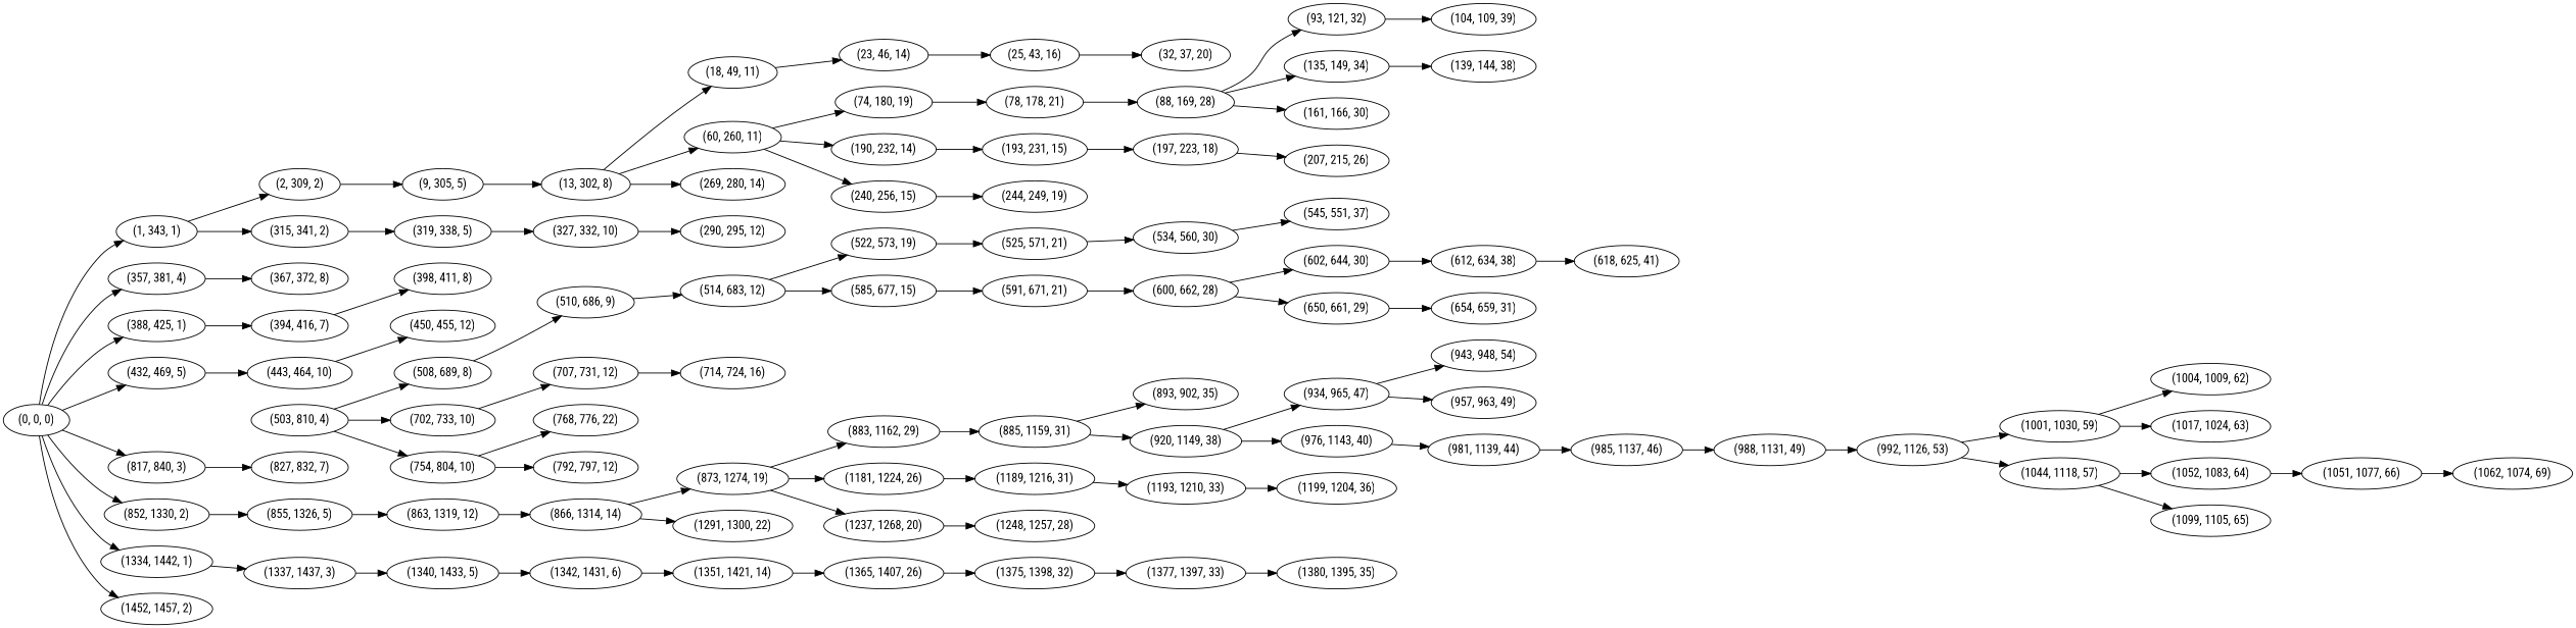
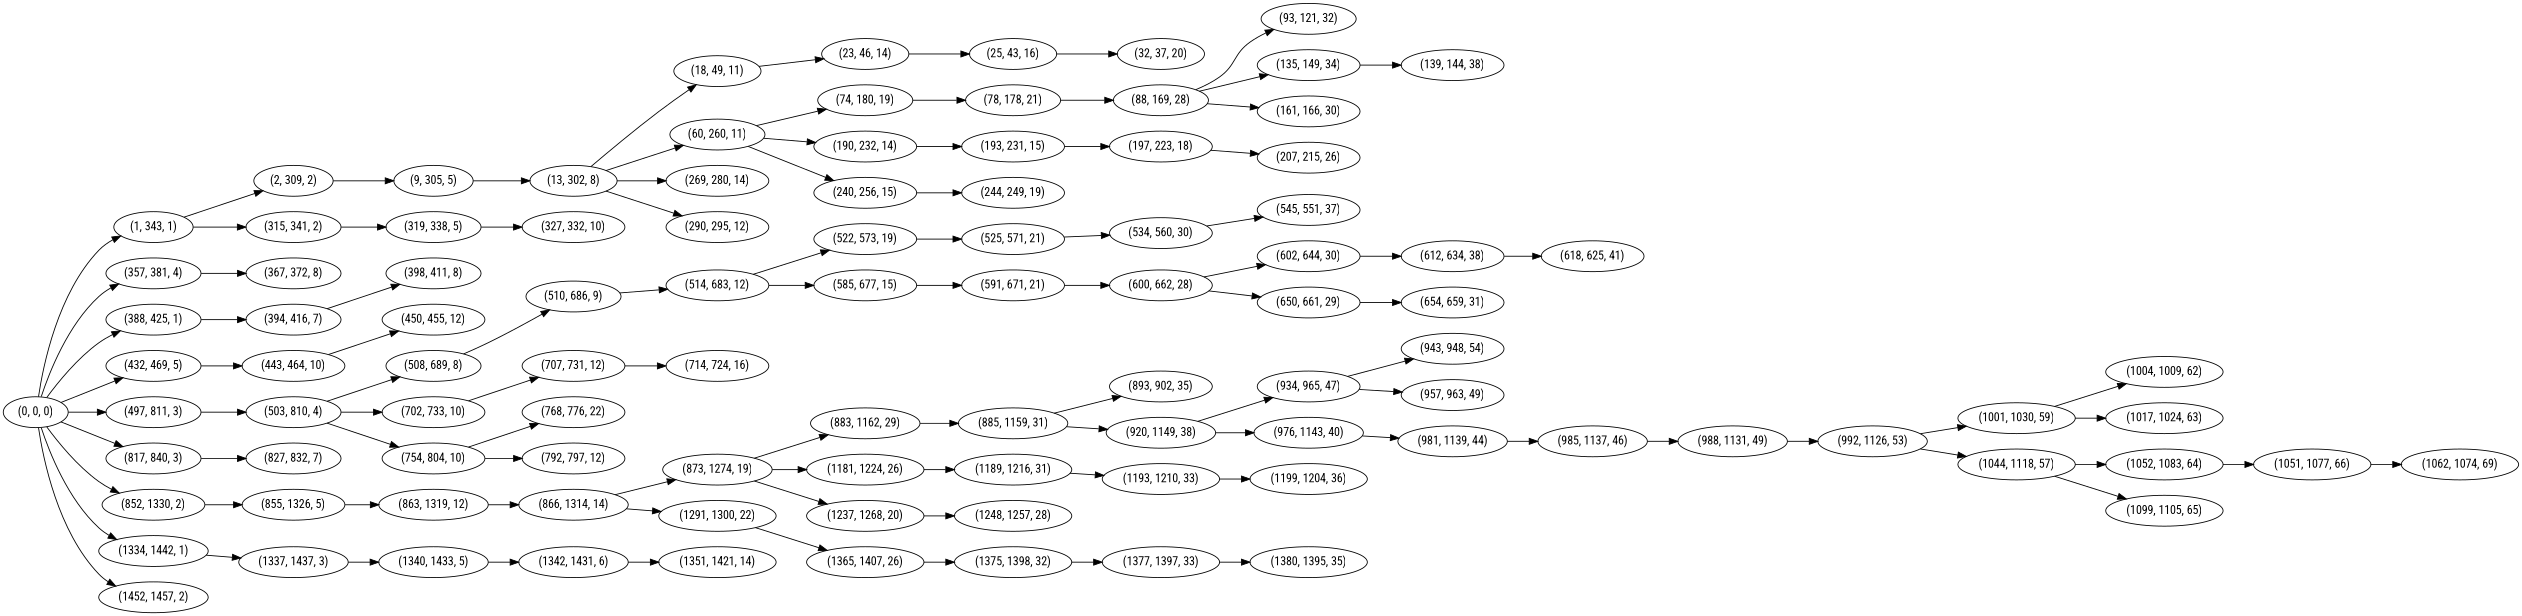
  digraph {
    fontname="Roboto Condensed"
    rankdir=LR
    node [fontname="Roboto Condensed"]
    edge [fontname="Roboto Condensed"]
    "(0, 0, 0)"
    "(1, 343, 1)"
    "(357, 381, 4)"
    "(388, 425, 1)"
    "(432, 469, 5)"
+   "(497, 811, 3)"
    "(817, 840, 3)"
    "(852, 1330, 2)"
    "(1334, 1442, 1)"
    "(1452, 1457, 2)"
    "(2, 309, 2)"
    "(315, 341, 2)"
    "(367, 372, 8)"
    "(394, 416, 7)"
    "(443, 464, 10)"
    "(503, 810, 4)"
    "(827, 832, 7)"
    "(855, 1326, 5)"
    "(1337, 1437, 3)"
    "(9, 305, 5)"
    "(319, 338, 5)"
    "(13, 302, 8)"
    "(18, 49, 11)"
    "(60, 260, 11)"
    "(269, 280, 14)"
    "(290, 295, 12)"
    "(23, 46, 14)"
    "(74, 180, 19)"
    "(190, 232, 14)"
    "(240, 256, 15)"
    "(25, 43, 16)"
    "(32, 37, 20)"
    "(78, 178, 21)"
    "(193, 231, 15)"
    "(244, 249, 19)"
    "(88, 169, 28)"
    "(93, 121, 32)"
    "(135, 149, 34)"
    "(161, 166, 30)"
-   "(104, 109, 39)"
    "(139, 144, 38)"
    "(197, 223, 18)"
    "(207, 215, 26)"
    "(327, 332, 10)"
    "(398, 411, 8)"
    "(450, 455, 12)"
    "(508, 689, 8)"
    "(702, 733, 10)"
    "(754, 804, 10)"
    "(510, 686, 9)"
    "(707, 731, 12)"
    "(768, 776, 22)"
    "(792, 797, 12)"
    "(514, 683, 12)"
    "(522, 573, 19)"
    "(585, 677, 15)"
    "(525, 571, 21)"
    n58 [label="(591, 671, 21)"]
    "(534, 560, 30)"
    "(545, 551, 37)"
    "(600, 662, 28)"
    "(602, 644, 30)"
    "(650, 661, 29)"
    "(612, 634, 38)"
    "(654, 659, 31)"
    "(618, 625, 41)"
    "(714, 724, 16)"
    "(863, 1319, 12)"
    "(866, 1314, 14)"
    "(873, 1274, 19)"
    "(1291, 1300, 22)"
    "(883, 1162, 29)"
    "(1181, 1224, 26)"
    "(1237, 1268, 20)"
    "(885, 1159, 31)"
    "(1189, 1216, 31)"
    "(1248, 1257, 28)"
    "(893, 902, 35)"
    "(920, 1149, 38)"
    "(934, 965, 47)"
    "(976, 1143, 40)"
    "(943, 948, 54)"
    "(957, 963, 49)"
    "(981, 1139, 44)"
    "(985, 1137, 46)"
    "(988, 1131, 49)"
    "(992, 1126, 53)"
    "(1001, 1030, 59)"
    "(1044, 1118, 57)"
    "(1004, 1009, 62)"
    "(1017, 1024, 63)"
    "(1052, 1083, 64)"
    "(1099, 1105, 65)"
    n94 [label="(1051, 1077, 66)"]
    "(1062, 1074, 69)"
    "(1193, 1210, 33)"
    "(1199, 1204, 36)"
    "(1340, 1433, 5)"
    "(1342, 1431, 6)"
    "(1351, 1421, 14)"
    "(1365, 1407, 26)"
    "(1375, 1398, 32)"
    "(1377, 1397, 33)"
    "(1380, 1395, 35)"
    "(0, 0, 0)" -> "(1, 343, 1)"
    "(0, 0, 0)" -> "(357, 381, 4)"
    "(0, 0, 0)" -> "(388, 425, 1)"
    "(0, 0, 0)" -> "(432, 469, 5)"
+   "(0, 0, 0)" -> "(497, 811, 3)"
    "(0, 0, 0)" -> "(817, 840, 3)"
    "(0, 0, 0)" -> "(852, 1330, 2)"
    "(0, 0, 0)" -> "(1334, 1442, 1)"
    "(0, 0, 0)" -> "(1452, 1457, 2)"
    "(1, 343, 1)" -> "(2, 309, 2)"
    "(1, 343, 1)" -> "(315, 341, 2)"
    "(357, 381, 4)" -> "(367, 372, 8)"
    "(388, 425, 1)" -> "(394, 416, 7)"
    "(432, 469, 5)" -> "(443, 464, 10)"
+   "(497, 811, 3)" -> "(503, 810, 4)"
    "(817, 840, 3)" -> "(827, 832, 7)"
    "(852, 1330, 2)" -> "(855, 1326, 5)"
    "(1334, 1442, 1)" -> "(1337, 1437, 3)"
    "(2, 309, 2)" -> "(9, 305, 5)"
    "(315, 341, 2)" -> "(319, 338, 5)"
    "(394, 416, 7)" -> "(398, 411, 8)"
    "(443, 464, 10)" -> "(450, 455, 12)"
    "(503, 810, 4)" -> "(508, 689, 8)"
    "(503, 810, 4)" -> "(702, 733, 10)"
    "(503, 810, 4)" -> "(754, 804, 10)"
    "(855, 1326, 5)" -> "(863, 1319, 12)"
    "(1337, 1437, 3)" -> "(1340, 1433, 5)"
    "(9, 305, 5)" -> "(13, 302, 8)"
    "(319, 338, 5)" -> "(327, 332, 10)"
    "(13, 302, 8)" -> "(18, 49, 11)"
    "(13, 302, 8)" -> "(60, 260, 11)"
    "(13, 302, 8)" -> "(269, 280, 14)"
-   "(327, 332, 10)" -> "(290, 295, 12)"
+   "(13, 302, 8)" -> "(290, 295, 12)"
    "(18, 49, 11)" -> "(23, 46, 14)"
    "(60, 260, 11)" -> "(74, 180, 19)"
    "(60, 260, 11)" -> "(190, 232, 14)"
    "(60, 260, 11)" -> "(240, 256, 15)"
    "(23, 46, 14)" -> "(25, 43, 16)"
    "(74, 180, 19)" -> "(78, 178, 21)"
    "(190, 232, 14)" -> "(193, 231, 15)"
    "(240, 256, 15)" -> "(244, 249, 19)"
    "(25, 43, 16)" -> "(32, 37, 20)"
    "(78, 178, 21)" -> "(88, 169, 28)"
    "(193, 231, 15)" -> "(197, 223, 18)"
    "(88, 169, 28)" -> "(93, 121, 32)"
    "(88, 169, 28)" -> "(135, 149, 34)"
    "(88, 169, 28)" -> "(161, 166, 30)"
-   "(93, 121, 32)" -> "(104, 109, 39)"
    "(135, 149, 34)" -> "(139, 144, 38)"
    "(197, 223, 18)" -> "(207, 215, 26)"
    "(508, 689, 8)" -> "(510, 686, 9)"
    "(702, 733, 10)" -> "(707, 731, 12)"
    "(754, 804, 10)" -> "(768, 776, 22)"
    "(754, 804, 10)" -> "(792, 797, 12)"
    "(510, 686, 9)" -> "(514, 683, 12)"
    "(707, 731, 12)" -> "(714, 724, 16)"
    "(514, 683, 12)" -> "(522, 573, 19)"
    "(514, 683, 12)" -> "(585, 677, 15)"
    "(522, 573, 19)" -> "(525, 571, 21)"
    "(585, 677, 15)" -> n58
    "(525, 571, 21)" -> "(534, 560, 30)"
    n58 -> "(600, 662, 28)"
    "(534, 560, 30)" -> "(545, 551, 37)"
    "(600, 662, 28)" -> "(602, 644, 30)"
    "(600, 662, 28)" -> "(650, 661, 29)"
    "(602, 644, 30)" -> "(612, 634, 38)"
    "(650, 661, 29)" -> "(654, 659, 31)"
    "(612, 634, 38)" -> "(618, 625, 41)"
    "(863, 1319, 12)" -> "(866, 1314, 14)"
    "(866, 1314, 14)" -> "(873, 1274, 19)"
    "(866, 1314, 14)" -> "(1291, 1300, 22)"
    "(873, 1274, 19)" -> "(883, 1162, 29)"
    "(873, 1274, 19)" -> "(1181, 1224, 26)"
    "(873, 1274, 19)" -> "(1237, 1268, 20)"
    "(883, 1162, 29)" -> "(885, 1159, 31)"
    "(1181, 1224, 26)" -> "(1189, 1216, 31)"
    "(1237, 1268, 20)" -> "(1248, 1257, 28)"
    "(885, 1159, 31)" -> "(893, 902, 35)"
    "(885, 1159, 31)" -> "(920, 1149, 38)"
    "(1189, 1216, 31)" -> "(1193, 1210, 33)"
    "(920, 1149, 38)" -> "(934, 965, 47)"
    "(920, 1149, 38)" -> "(976, 1143, 40)"
    "(934, 965, 47)" -> "(943, 948, 54)"
    "(934, 965, 47)" -> "(957, 963, 49)"
    "(976, 1143, 40)" -> "(981, 1139, 44)"
    "(981, 1139, 44)" -> "(985, 1137, 46)"
    "(985, 1137, 46)" -> "(988, 1131, 49)"
    "(988, 1131, 49)" -> "(992, 1126, 53)"
    "(992, 1126, 53)" -> "(1001, 1030, 59)"
    "(992, 1126, 53)" -> "(1044, 1118, 57)"
    "(1001, 1030, 59)" -> "(1004, 1009, 62)"
    "(1001, 1030, 59)" -> "(1017, 1024, 63)"
    "(1044, 1118, 57)" -> "(1052, 1083, 64)"
    "(1044, 1118, 57)" -> "(1099, 1105, 65)"
    "(1052, 1083, 64)" -> n94
    n94 -> "(1062, 1074, 69)"
    "(1193, 1210, 33)" -> "(1199, 1204, 36)"
    "(1340, 1433, 5)" -> "(1342, 1431, 6)"
    "(1342, 1431, 6)" -> "(1351, 1421, 14)"
-   "(1351, 1421, 14)" -> "(1365, 1407, 26)"
+   "(1291, 1300, 22)" -> "(1365, 1407, 26)"
    "(1365, 1407, 26)" -> "(1375, 1398, 32)"
    "(1375, 1398, 32)" -> "(1377, 1397, 33)"
    "(1377, 1397, 33)" -> "(1380, 1395, 35)"
  }
